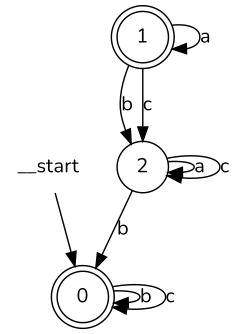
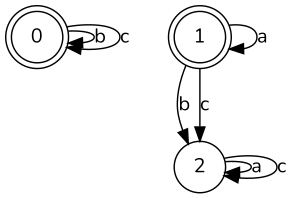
  digraph {
    fontname=Nunito
    node [fontname=Nunito shape=doublecircle]
    edge [fontname=Nunito]
-   __start [shape=none]
    n2 [label=0]
    n3 [label=1]
    n4 [label=2 shape=circle]
-   __start -> n2
    n2 -> n2 [label=b]
    n2 -> n2 [label=c]
    n3 -> n3 [label=a]
    n3 -> n4 [label=b]
    n3 -> n4 [label=c]
-   n4 -> n2 [label=b]
    n4 -> n4 [label=a]
    n4 -> n4 [label=c]
  }
